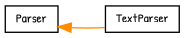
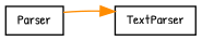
  digraph {
    rankdir=LR
    fontname="Patrick Hand"
    node [color=black fillcolor=white fontname="Patrick Hand" fontsize=10 shape=record style=filled]
    n1 [height=0.2 label=Parser width=0.4]
    n2 [height=0.2 label=TextParser width=0.4]
-   n1 -> n2 [color=darkorange dir=back fontname="Patrick Hand" fontsize=10 labelfontname=Helvetica labelfontsize=10 style=solid]
+   n2 -> n1 [color=darkorange dir=back fontname="Patrick Hand" fontsize=10 labelfontname=Helvetica labelfontsize=10 style=solid]
  }
